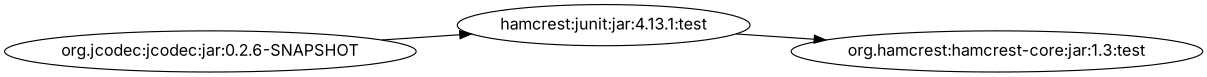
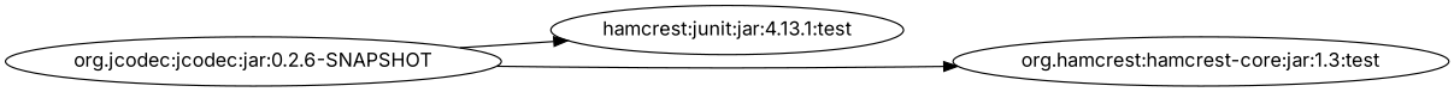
  digraph {
    fontname=Inter
    rankdir=LR
    node [fontname=Inter]
    edge [fontname=Inter]
    n1 [label="hamcrest:junit:jar:4.13.1:test"]
    "org.jcodec:jcodec:jar:0.2.6-SNAPSHOT"
    "org.hamcrest:hamcrest-core:jar:1.3:test"
-   n1 -> "org.hamcrest:hamcrest-core:jar:1.3:test"
+   "org.jcodec:jcodec:jar:0.2.6-SNAPSHOT" -> "org.hamcrest:hamcrest-core:jar:1.3:test"
    "org.jcodec:jcodec:jar:0.2.6-SNAPSHOT" -> n1
  }
